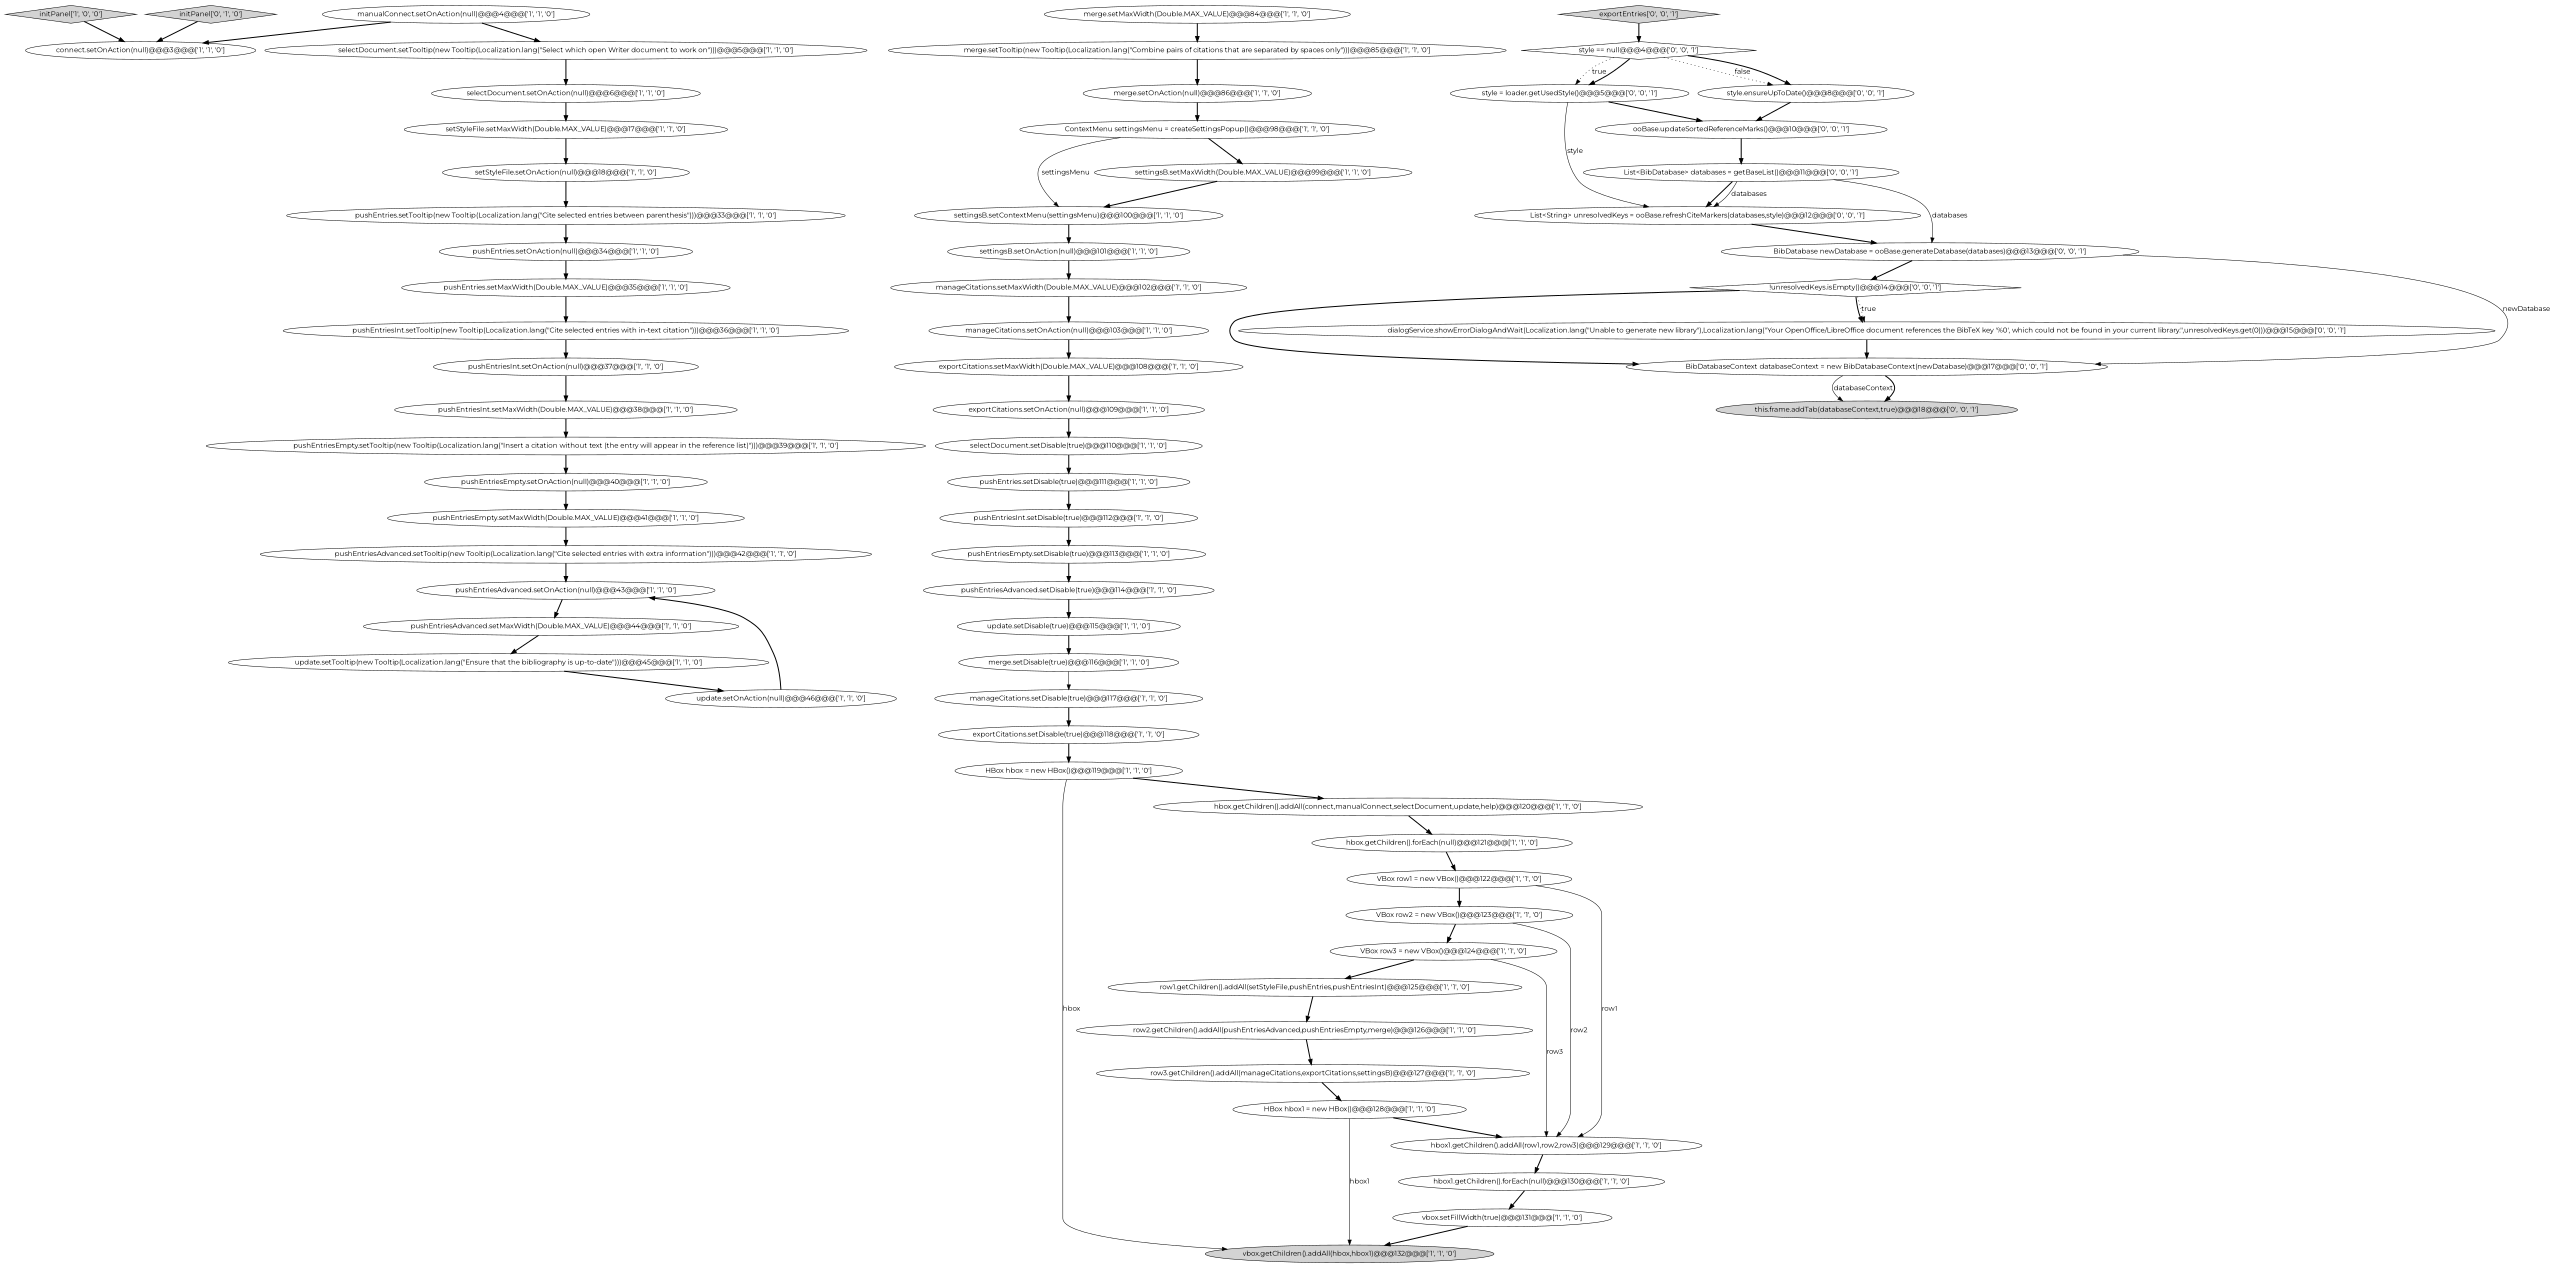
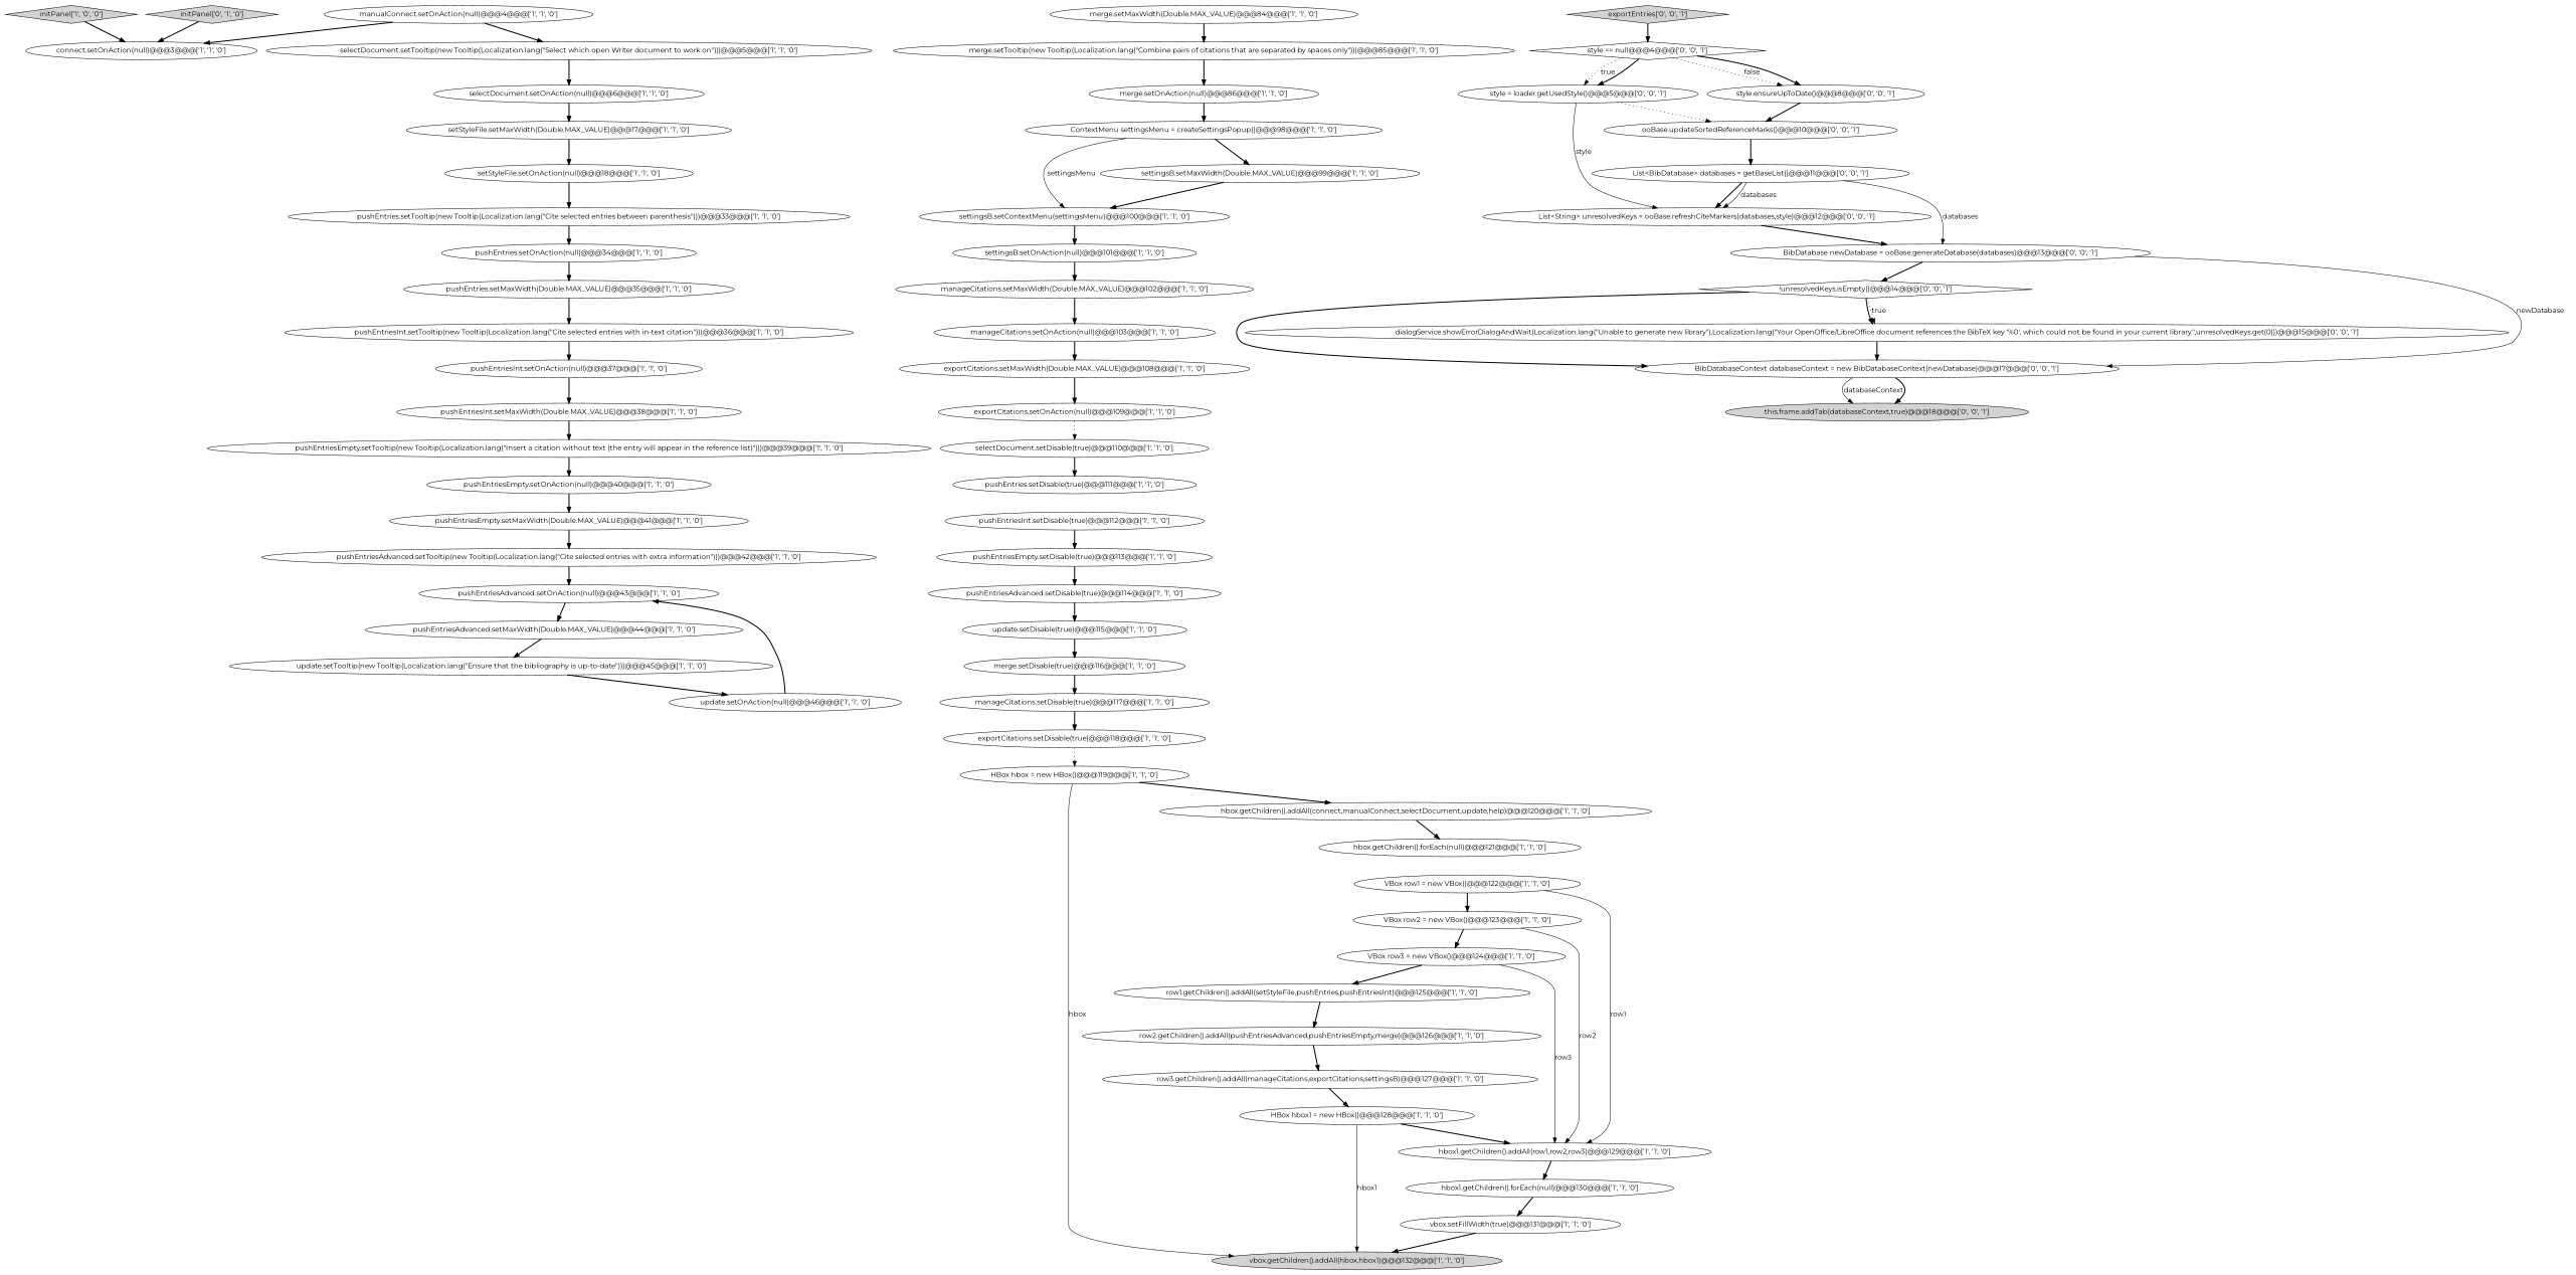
  digraph {
    fontname=Montserrat
    node [fillcolor=white fontname=Montserrat shape=ellipse style=filled]
    edge [fontname=Montserrat style=bold]
    n1 [fillcolor=lightgray label="initPanel['1', '0', '0']" shape=diamond]
    n2 [label="connect.setOnAction(null)@@@3@@@['1', '1', '0']"]
    n3 [label="pushEntriesAdvanced.setDisable(true)@@@114@@@['1', '1', '0']"]
    n4 [label="update.setDisable(true)@@@115@@@['1', '1', '0']"]
    n5 [label="merge.setDisable(true)@@@116@@@['1', '1', '0']"]
    n6 [label="exportCitations.setMaxWidth(Double.MAX_VALUE)@@@108@@@['1', '1', '0']"]
    n7 [label="exportCitations.setOnAction(null)@@@109@@@['1', '1', '0']"]
    n8 [label="selectDocument.setDisable(true)@@@110@@@['1', '1', '0']"]
    n9 [label="pushEntries.setDisable(true)@@@111@@@['1', '1', '0']"]
    n10 [label="style == null@@@4@@@['0', '0', '1']" shape=diamond]
    n11 [label="style = loader.getUsedStyle()@@@5@@@['0', '0', '1']"]
    n12 [label="style.ensureUpToDate()@@@8@@@['0', '0', '1']"]
    n13 [label="List<String> unresolvedKeys = ooBase.refreshCiteMarkers(databases,style)@@@12@@@['0', '0', '1']"]
    n14 [label="ooBase.updateSortedReferenceMarks()@@@10@@@['0', '0', '1']"]
    n15 [label="setStyleFile.setMaxWidth(Double.MAX_VALUE)@@@17@@@['1', '1', '0']"]
    n16 [label="setStyleFile.setOnAction(null)@@@18@@@['1', '1', '0']"]
    n17 [label="pushEntries.setTooltip(new Tooltip(Localization.lang(\"Cite selected entries between parenthesis\")))@@@33@@@['1', '1', '0']"]
    n18 [label="selectDocument.setTooltip(new Tooltip(Localization.lang(\"Select which open Writer document to work on\")))@@@5@@@['1', '1', '0']"]
    n19 [label="selectDocument.setOnAction(null)@@@6@@@['1', '1', '0']"]
    n20 [label="manageCitations.setDisable(true)@@@117@@@['1', '1', '0']"]
    n21 [label="exportCitations.setDisable(true)@@@118@@@['1', '1', '0']"]
    n22 [label="pushEntriesEmpty.setMaxWidth(Double.MAX_VALUE)@@@41@@@['1', '1', '0']"]
    n23 [label="pushEntriesAdvanced.setTooltip(new Tooltip(Localization.lang(\"Cite selected entries with extra information\")))@@@42@@@['1', '1', '0']"]
    n24 [label="pushEntriesAdvanced.setOnAction(null)@@@43@@@['1', '1', '0']"]
    n25 [label="pushEntriesInt.setOnAction(null)@@@37@@@['1', '1', '0']"]
    n26 [label="pushEntriesInt.setMaxWidth(Double.MAX_VALUE)@@@38@@@['1', '1', '0']"]
    n27 [label="pushEntriesEmpty.setTooltip(new Tooltip(Localization.lang(\"Insert a citation without text (the entry will appear in the reference list)\")))@@@39@@@['1', '1', '0']"]
    n28 [label="pushEntries.setOnAction(null)@@@34@@@['1', '1', '0']"]
    n29 [label="pushEntries.setMaxWidth(Double.MAX_VALUE)@@@35@@@['1', '1', '0']"]
    n30 [label="pushEntriesInt.setDisable(true)@@@112@@@['1', '1', '0']"]
    n31 [label="pushEntriesEmpty.setDisable(true)@@@113@@@['1', '1', '0']"]
    n32 [label="manualConnect.setOnAction(null)@@@4@@@['1', '1', '0']"]
    n33 [label="pushEntriesInt.setTooltip(new Tooltip(Localization.lang(\"Cite selected entries with in-text citation\")))@@@36@@@['1', '1', '0']"]
    n34 [label="update.setTooltip(new Tooltip(Localization.lang(\"Ensure that the bibliography is up-to-date\")))@@@45@@@['1', '1', '0']"]
    n35 [label="update.setOnAction(null)@@@46@@@['1', '1', '0']"]
    n36 [fillcolor=lightgray label="this.frame.addTab(databaseContext,true)@@@18@@@['0', '0', '1']"]
    n37 [label="settingsB.setContextMenu(settingsMenu)@@@100@@@['1', '1', '0']"]
    n38 [label="settingsB.setOnAction(null)@@@101@@@['1', '1', '0']"]
    n39 [label="manageCitations.setMaxWidth(Double.MAX_VALUE)@@@102@@@['1', '1', '0']"]
    n40 [label="HBox hbox = new HBox()@@@119@@@['1', '1', '0']"]
    n41 [fillcolor=lightgray label="vbox.getChildren().addAll(hbox,hbox1)@@@132@@@['1', '1', '0']"]
    n42 [label="hbox.getChildren().addAll(connect,manualConnect,selectDocument,update,help)@@@120@@@['1', '1', '0']"]
    n43 [label="hbox.getChildren().forEach(null)@@@121@@@['1', '1', '0']"]
    n44 [fillcolor=lightgray label="exportEntries['0', '0', '1']" shape=diamond]
    n45 [label="merge.setOnAction(null)@@@86@@@['1', '1', '0']"]
    n46 [label="ContextMenu settingsMenu = createSettingsPopup()@@@98@@@['1', '1', '0']"]
    n47 [label="settingsB.setMaxWidth(Double.MAX_VALUE)@@@99@@@['1', '1', '0']"]
    n48 [label="hbox1.getChildren().forEach(null)@@@130@@@['1', '1', '0']"]
    n49 [label="vbox.setFillWidth(true)@@@131@@@['1', '1', '0']"]
    n50 [label="VBox row1 = new VBox()@@@122@@@['1', '1', '0']"]
    n51 [label="VBox row2 = new VBox()@@@123@@@['1', '1', '0']"]
    n52 [label="hbox1.getChildren().addAll(row1,row2,row3)@@@129@@@['1', '1', '0']"]
    n53 [label="VBox row3 = new VBox()@@@124@@@['1', '1', '0']"]
    n54 [label="manageCitations.setOnAction(null)@@@103@@@['1', '1', '0']"]
    n55 [label="pushEntriesAdvanced.setMaxWidth(Double.MAX_VALUE)@@@44@@@['1', '1', '0']"]
    n56 [label="List<BibDatabase> databases = getBaseList()@@@11@@@['0', '0', '1']"]
    n57 [label="BibDatabase newDatabase = ooBase.generateDatabase(databases)@@@13@@@['0', '0', '1']"]
    n58 [label="!unresolvedKeys.isEmpty()@@@14@@@['0', '0', '1']" shape=diamond]
    n59 [label="BibDatabaseContext databaseContext = new BibDatabaseContext(newDatabase)@@@17@@@['0', '0', '1']"]
    n60 [label="merge.setMaxWidth(Double.MAX_VALUE)@@@84@@@['1', '1', '0']"]
    n61 [label="merge.setTooltip(new Tooltip(Localization.lang(\"Combine pairs of citations that are separated by spaces only\")))@@@85@@@['1', '1', '0']"]
    n62 [fillcolor=lightgray label="initPanel['0', '1', '0']" shape=diamond]
    n63 [label="dialogService.showErrorDialogAndWait(Localization.lang(\"Unable to generate new library\"),Localization.lang(\"Your OpenOffice/LibreOffice document references the BibTeX key '%0', which could not be found in your current library.\",unresolvedKeys.get(0)))@@@15@@@['0', '0', '1']"]
    n64 [label="row1.getChildren().addAll(setStyleFile,pushEntries,pushEntriesInt)@@@125@@@['1', '1', '0']"]
    n65 [label="row2.getChildren().addAll(pushEntriesAdvanced,pushEntriesEmpty,merge)@@@126@@@['1', '1', '0']"]
    n66 [label="row3.getChildren().addAll(manageCitations,exportCitations,settingsB)@@@127@@@['1', '1', '0']"]
    n67 [label="HBox hbox1 = new HBox()@@@128@@@['1', '1', '0']"]
    n68 [label="pushEntriesEmpty.setOnAction(null)@@@40@@@['1', '1', '0']"]
    n1 -> n2
    n3 -> n4
    n4 -> n5
-   n5 -> n20 [style=solid]
+   n5 -> n20
    n6 -> n7
-   n7 -> n8
+   n7 -> n8 [style=dotted]
    n8 -> n9
-   n9 -> n30
    n10 -> n11 [label=true style=dotted]
    n10 -> n11
    n10 -> n12 [label=false style=dotted]
    n10 -> n12
    n11 -> n13 [label=style style=solid]
-   n11 -> n14
+   n11 -> n14 [style=dotted]
    n12 -> n14
    n13 -> n57
    n14 -> n56
    n15 -> n16
    n16 -> n17
    n17 -> n28
    n18 -> n19
    n19 -> n15
    n20 -> n21
-   n21 -> n40
+   n21 -> n40 [style=dotted]
    n22 -> n23
    n23 -> n24
    n24 -> n55
    n25 -> n26
    n26 -> n27
    n27 -> n68
    n28 -> n29
    n29 -> n33
    n30 -> n31
    n31 -> n3
    n32 -> n2
    n32 -> n18
    n33 -> n25
    n34 -> n35
    n35 -> n24
    n37 -> n38
    n38 -> n39
    n39 -> n54
    n40 -> n41 [label=hbox style=solid]
    n40 -> n42
    n42 -> n43
-   n43 -> n50
    n44 -> n10
    n45 -> n46
    n46 -> n37 [label=settingsMenu style=solid]
    n46 -> n47
    n47 -> n37
    n48 -> n49
    n49 -> n41
    n50 -> n51
    n50 -> n52 [label=row1 style=solid]
    n51 -> n52 [label=row2 style=solid]
    n51 -> n53
    n52 -> n48
    n53 -> n52 [label=row3 style=solid]
    n53 -> n64
    n54 -> n6
    n55 -> n34
    n56 -> n13
    n56 -> n13 [label=databases style=solid]
    n56 -> n57 [label=databases style=solid]
    n57 -> n58
    n57 -> n59 [label=newDatabase style=solid]
    n58 -> n59
    n58 -> n63
    n58 -> n63 [label=true style=dotted]
    n59 -> n36 [label=databaseContext style=solid]
    n59 -> n36
    n60 -> n61
    n61 -> n45
    n62 -> n2
    n63 -> n59
    n64 -> n65
    n65 -> n66
    n66 -> n67
    n67 -> n41 [label=hbox1 style=solid]
    n67 -> n52
    n68 -> n22
  }
